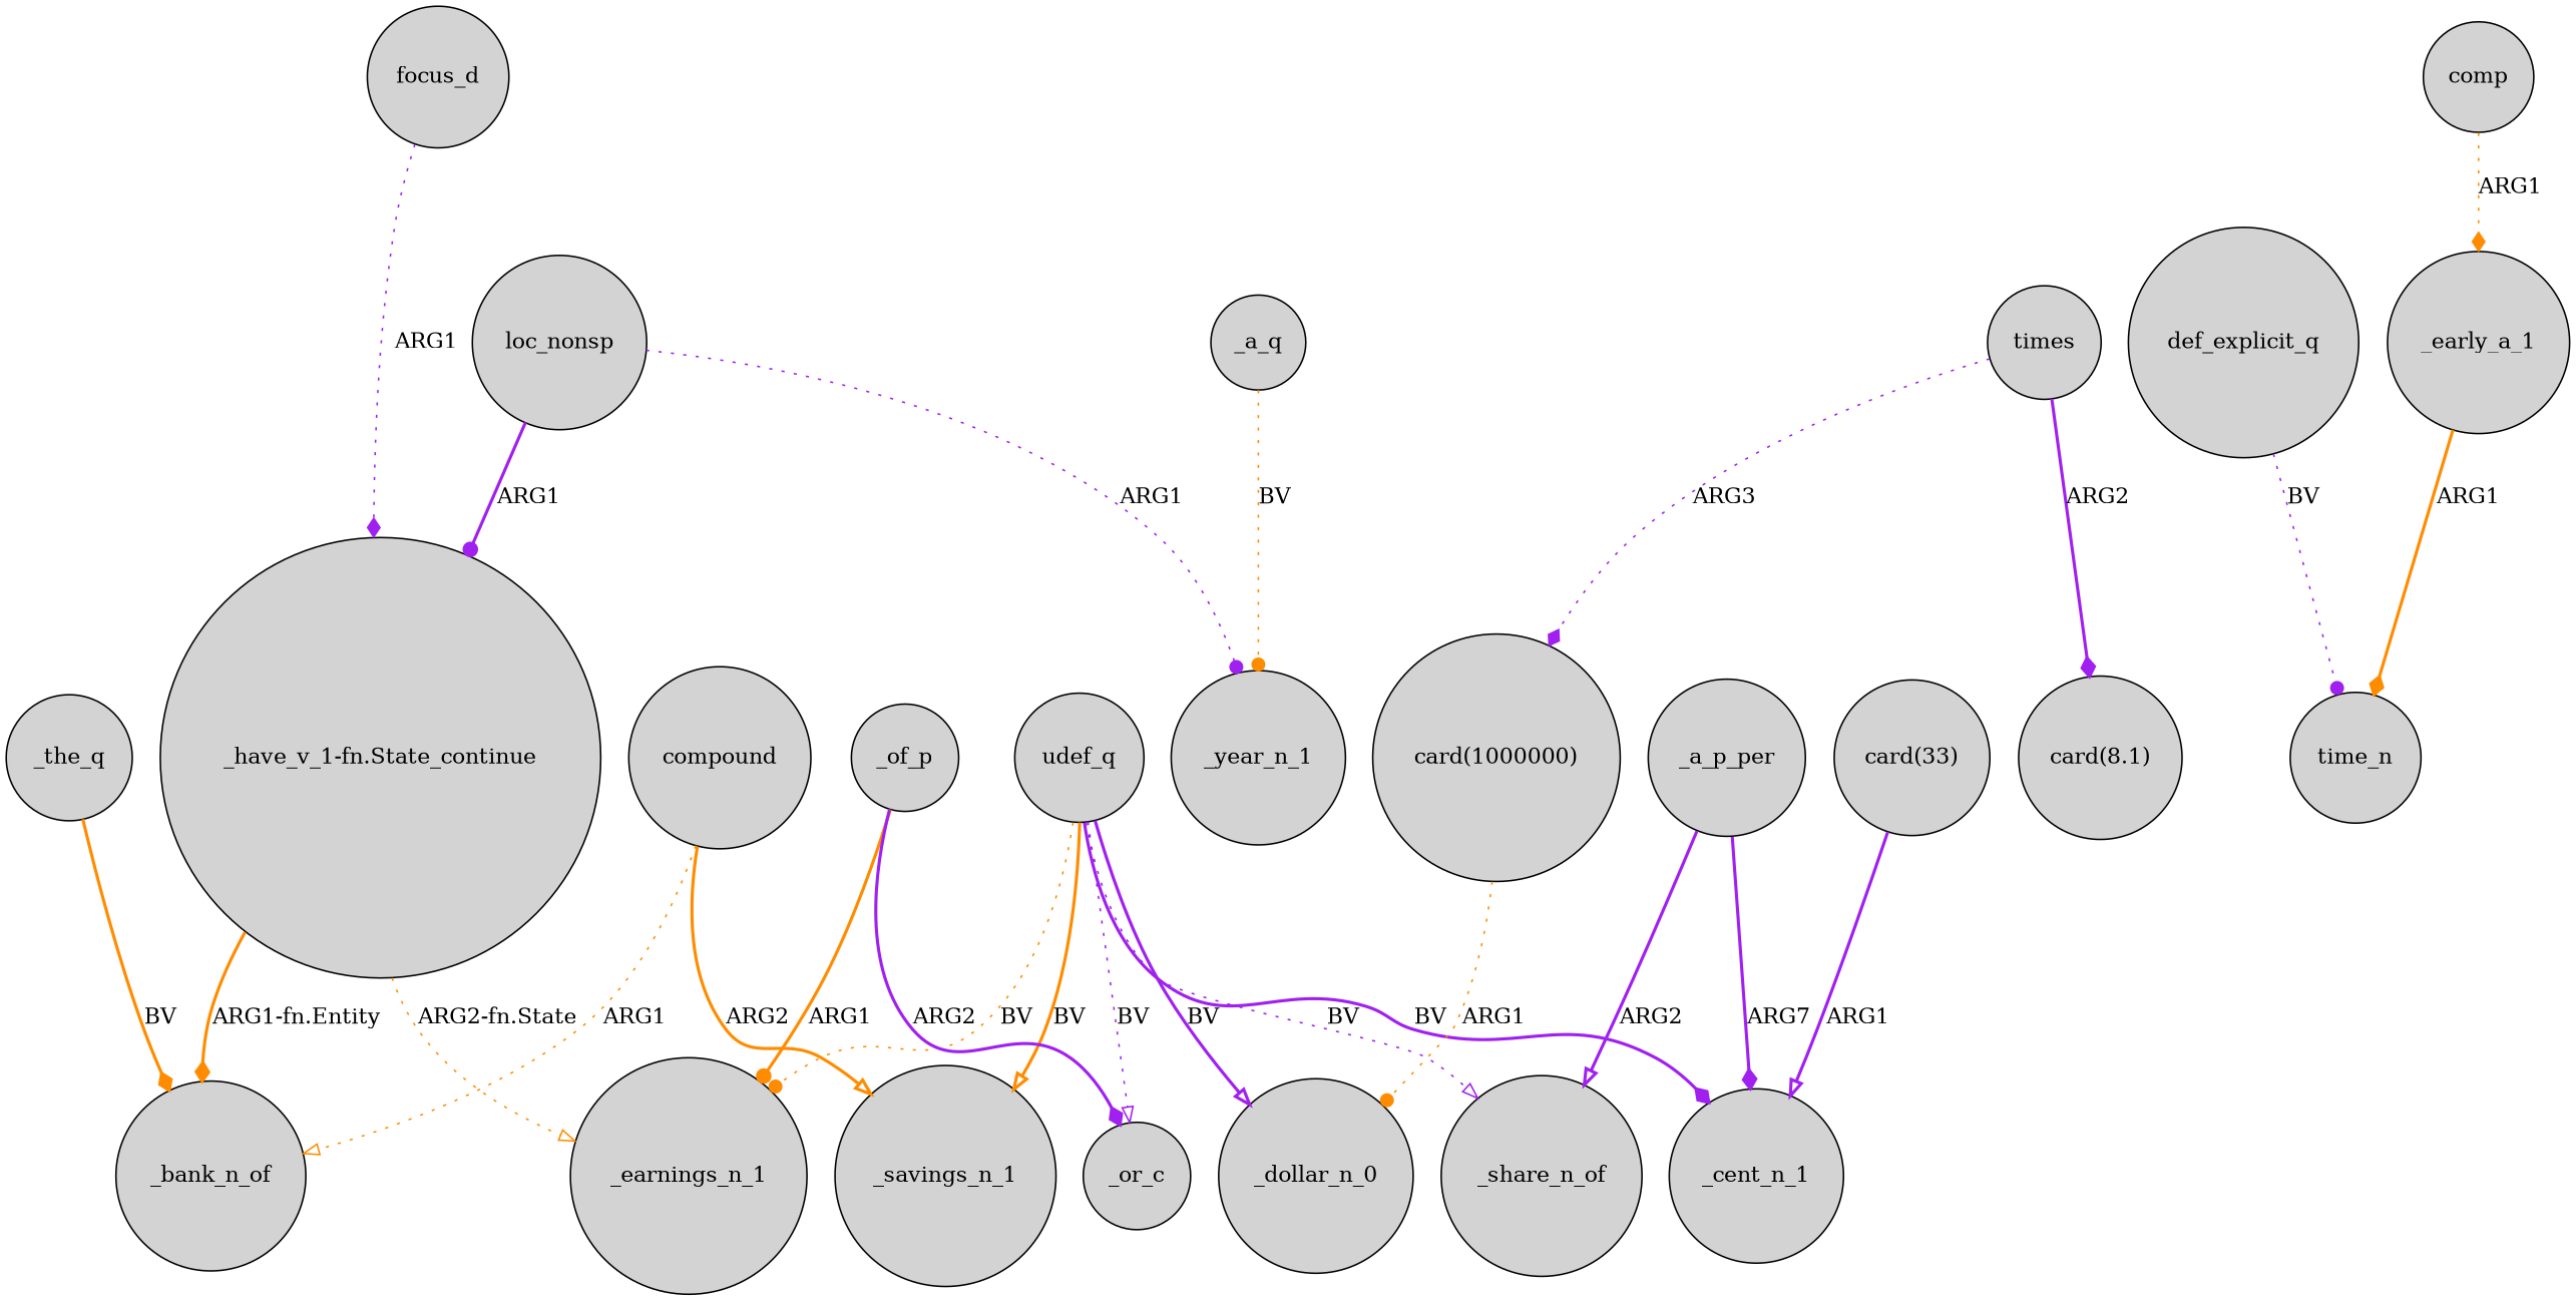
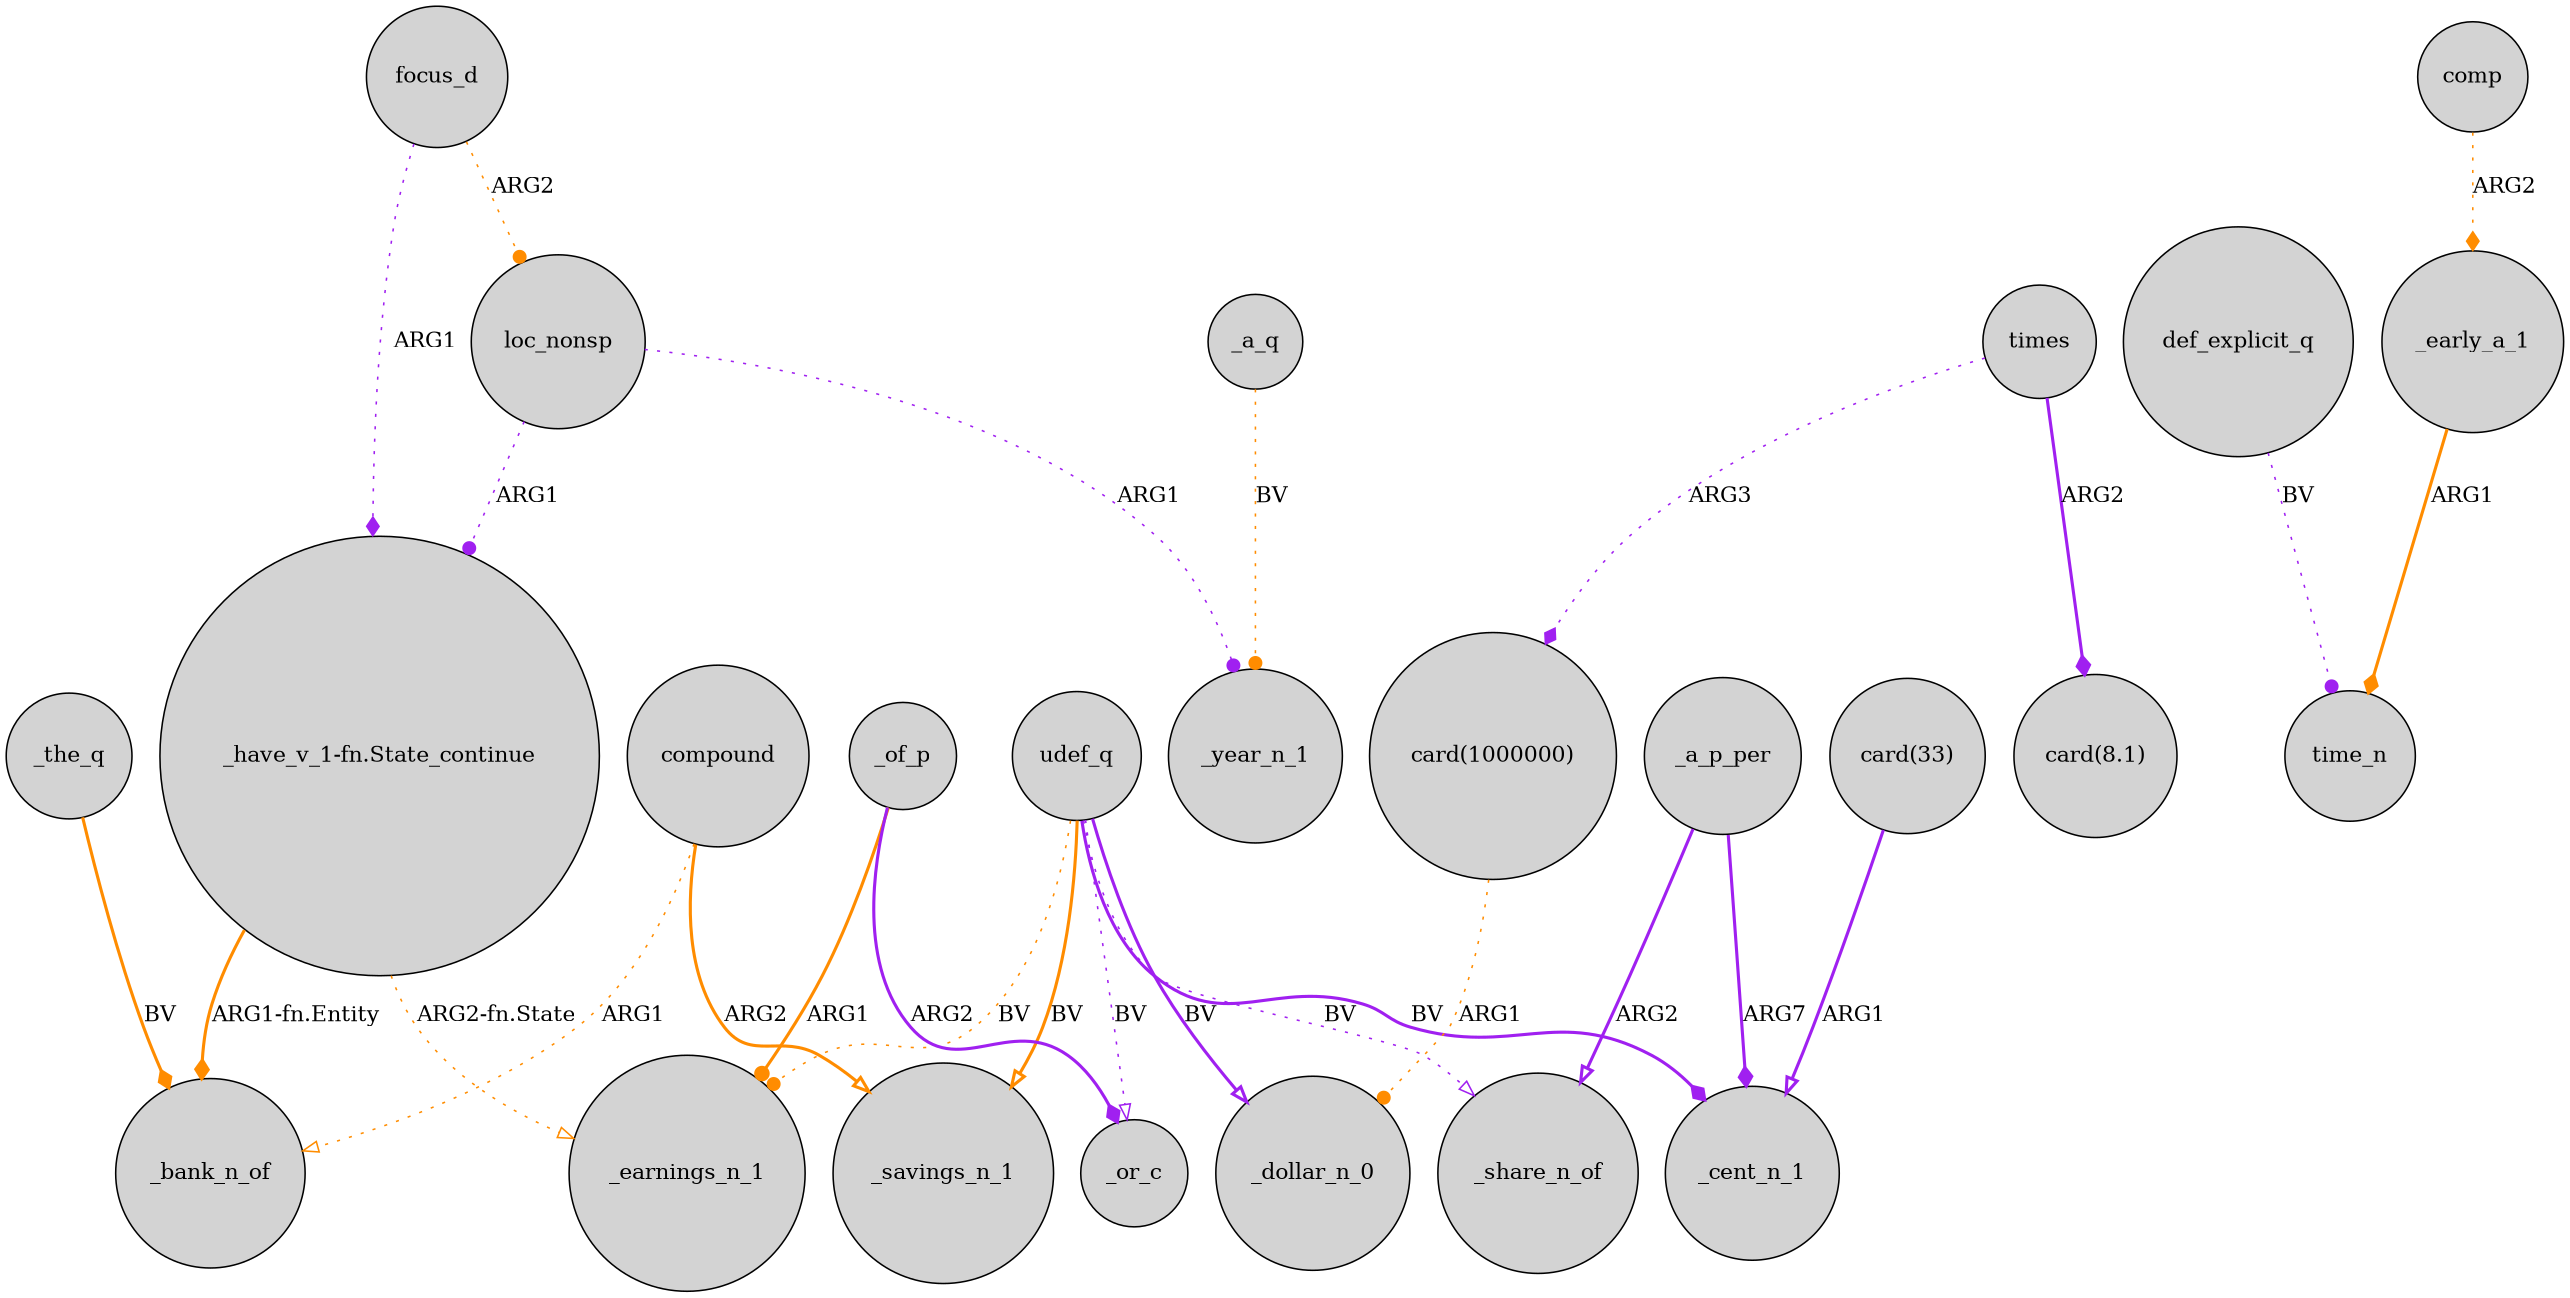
  digraph {
    node [shape=circle style=filled]
    edge [arrowhead=diamond color=purple style=dotted]
    udef_q
    _savings_n_1
    _earnings_n_1
    _cent_n_1
    _or_c
    _share_n_of
    n7 [label=_dollar_n_0]
    _early_a_1
    time_n
    "_have_v_1-fn.State_continue"
    _bank_n_of
    _the_q
    _a_p_per
    compound
    loc_nonsp
    _year_n_1
    times
    "card(1000000)"
    "card(8.1)"
    comp
    focus_d
    _a_q
    "card(33)"
    _of_p
    def_explicit_q
    udef_q -> _savings_n_1 [arrowhead=onormal color=darkorange label=BV style=bold]
    udef_q -> _earnings_n_1 [arrowhead=dot color=darkorange label=BV]
    udef_q -> _cent_n_1 [label=BV style=bold]
    udef_q -> _or_c [arrowhead=onormal label=BV]
    udef_q -> _share_n_of [arrowhead=onormal label=BV]
    udef_q -> n7 [arrowhead=onormal label=BV style=bold]
    _early_a_1 -> time_n [color=darkorange label=ARG1 style=bold]
    "_have_v_1-fn.State_continue" -> _earnings_n_1 [arrowhead=onormal color=darkorange label="ARG2-fn.State"]
    "_have_v_1-fn.State_continue" -> _bank_n_of [color=darkorange label="ARG1-fn.Entity" style=bold]
    _the_q -> _bank_n_of [color=darkorange label=BV style=bold]
    _a_p_per -> _cent_n_1 [label=ARG7 style=bold]
    _a_p_per -> _share_n_of [arrowhead=onormal label=ARG2 style=bold]
    compound -> _savings_n_1 [arrowhead=onormal color=darkorange label=ARG2 style=bold]
    compound -> _bank_n_of [arrowhead=onormal color=darkorange label=ARG1]
-   loc_nonsp -> "_have_v_1-fn.State_continue" [arrowhead=dot label=ARG1 style=bold]
+   loc_nonsp -> "_have_v_1-fn.State_continue" [arrowhead=dot label=ARG1]
    loc_nonsp -> _year_n_1 [arrowhead=dot label=ARG1]
    times -> "card(1000000)" [label=ARG3]
    times -> "card(8.1)" [label=ARG2 style=bold]
    "card(1000000)" -> n7 [arrowhead=dot color=darkorange label=ARG1]
-   comp -> _early_a_1 [color=darkorange label=ARG1]
+   comp -> _early_a_1 [color=darkorange label=ARG2]
    focus_d -> "_have_v_1-fn.State_continue" [label=ARG1]
+   focus_d -> loc_nonsp [arrowhead=dot color=darkorange label=ARG2]
    _a_q -> _year_n_1 [arrowhead=dot color=darkorange label=BV]
    "card(33)" -> _cent_n_1 [arrowhead=onormal label=ARG1 style=bold]
    _of_p -> _earnings_n_1 [arrowhead=dot color=darkorange label=ARG1 style=bold]
    _of_p -> _or_c [label=ARG2 style=bold]
    def_explicit_q -> time_n [arrowhead=dot label=BV]
  }
